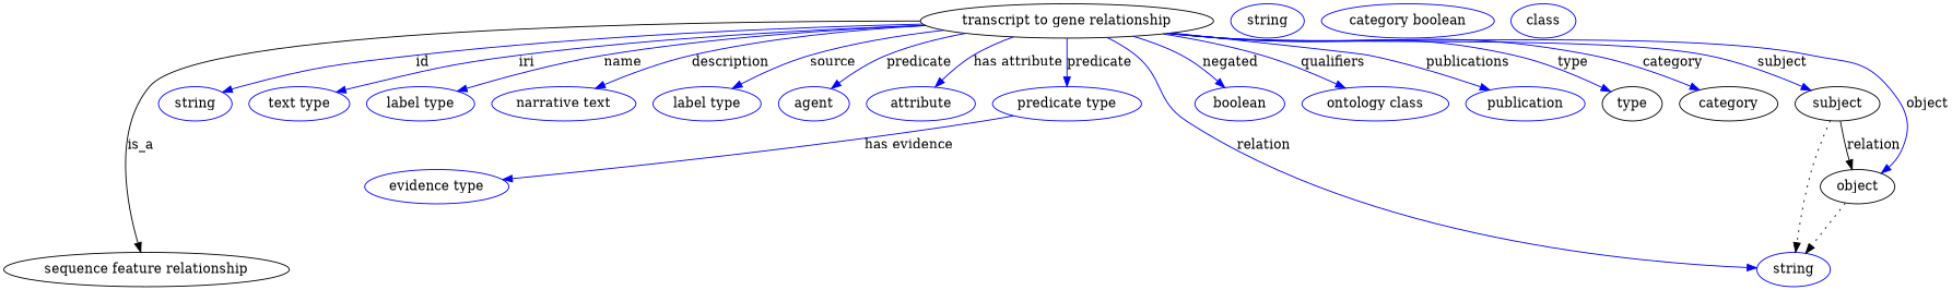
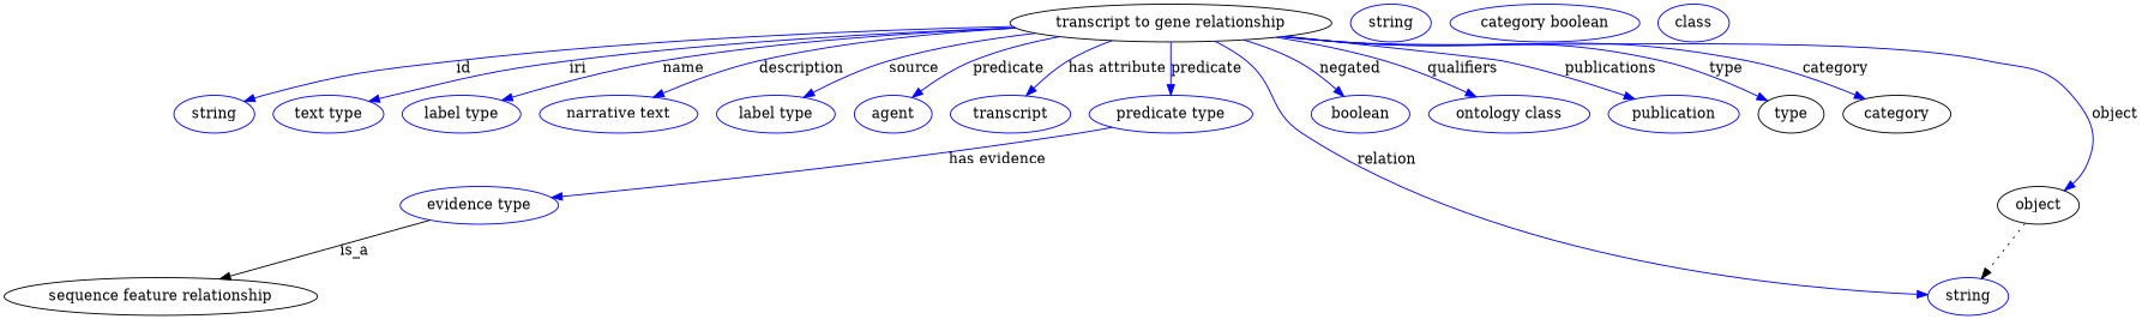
  digraph {
    node [color=blue]
    edge [color=blue style=solid]
    n1 [height=0.5 label="transcript to gene relationship" width=4.2607 color=""]
    "sequence feature relationship" [height=0.5 width=4.1524 color=""]
    n3 [height=0.5 label=string width=1.0652]
    n4 [height=0.5 label="text type" width=1.2277]
    n5 [height=0.5 label="label type" width=1.5707]
    n6 [height=0.5 label="narrative text" width=2.0943]
    n7 [height=0.5 label="label type" width=1.5707]
    n8 [height=0.5 label=agent width=1.0291]
-   n9 [height=0.5 label=attribute width=1.4443]
+   n9 [height=0.5 label=transcript width=1.4443]
    n10 [height=0.5 label="predicate type" width=2.1665]
    n11 [height=0.5 label=string width=1.0652]
    n12 [height=0.5 label=boolean width=1.2999]
    n13 [height=0.5 label="ontology class" width=2.1304]
    n14 [height=0.5 label=publication width=1.7332]
    type [height=0.5 width=0.86659 color=""]
    category [height=0.5 width=1.4263 color=""]
-   subject [height=0.5 width=1.2277 color=""]
    object [height=0.5 width=1.0832 color=""]
    n19 [height=0.5 label="evidence type" width=2.0943]
    n20 [height=0.5 label=string width=1.0652]
    n21 [height=0.5 label="category boolean" width=2.0762]
    n22 [height=0.5 label=class width=0.92075]
-   n1 -> "sequence feature relationship" [label=is_a color="" style=""]
+   n19 -> "sequence feature relationship" [label=is_a color="" style=""]
    n1 -> n3 [label=id]
    n1 -> n4 [label=iri]
    n1 -> n5 [label=name]
    n1 -> n6 [label=description]
    n1 -> n7 [label=source]
    n1 -> n8 [label=predicate]
    n1 -> n9 [label="has attribute"]
    n1 -> n10 [label=predicate]
    n1 -> n11 [label=relation]
    n1 -> n12 [label=negated]
    n1 -> n13 [label=qualifiers]
    n1 -> n14 [label=publications]
    n1 -> type [label=type]
    n1 -> category [label=category]
-   n1 -> subject [label=subject]
    n1 -> object [label=object]
    n10 -> n19 [label="has evidence"]
-   subject -> n11 [style=dotted color=""]
-   subject -> object [label=relation color="" style=""]
    object -> n11 [style=dotted color=""]
  }
